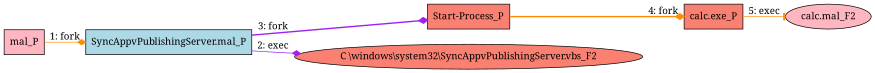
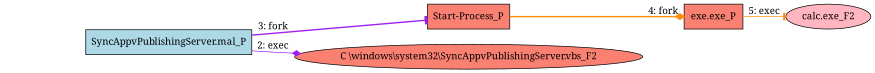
  digraph {
    engine=neato
    fixedsize=false
    fontname="Noto Serif"
    fontsize=10
    nodesep=0.3
    rankdir=LR
    ranksep=0
    splines=true
    node [fillcolor=salmon fontname="Noto Serif" node_type=Process shape=box style=filled]
    edge [arrowhead=diamond color=darkorange fontname="Noto Serif" style=solid]
    n1 [fillcolor=lightblue label="SyncAppvPublishingServer.mal_P"]
-   mal_P [fillcolor=lightpink]
    "Start-Process_P"
    "C \\windows\\system32\\SyncAppvPublishingServer.vbs_F2" [node_type=File shape=ellipse]
-   "calc.exe_P"
-   "calc.exe_F2" [fillcolor=lightpink node_type=File shape=ellipse label="calc.mal_F2"]
-   n1 -> "Start-Process_P" [color=purple label="3: fork" style=bold]
+   "calc.exe_P" [label="exe.exe_P"]
+   "calc.exe_F2" [fillcolor=lightpink node_type=File shape=ellipse]
+   n1 -> "Start-Process_P" [arrowhead=tee color=purple label="3: fork" style=bold]
    n1 -> "C \\windows\\system32\\SyncAppvPublishingServer.vbs_F2" [color=purple label="2: exec"]
-   mal_P -> n1 [label="1: fork"]
    "Start-Process_P" -> "calc.exe_P" [label="4: fork" style=bold]
    "calc.exe_P" -> "calc.exe_F2" [arrowhead=tee label="5: exec"]
  }
